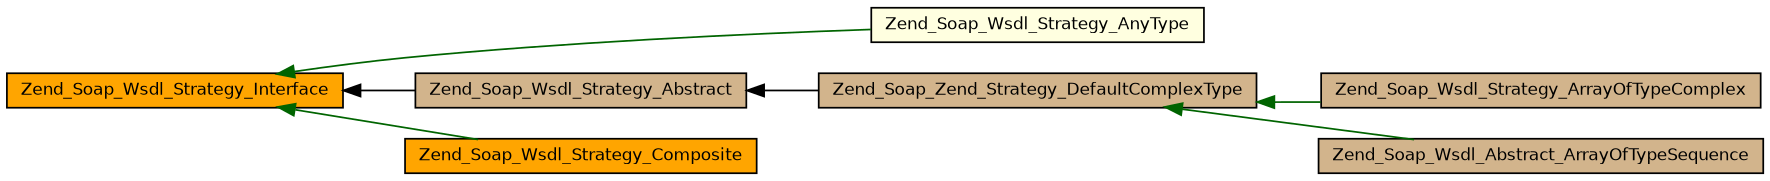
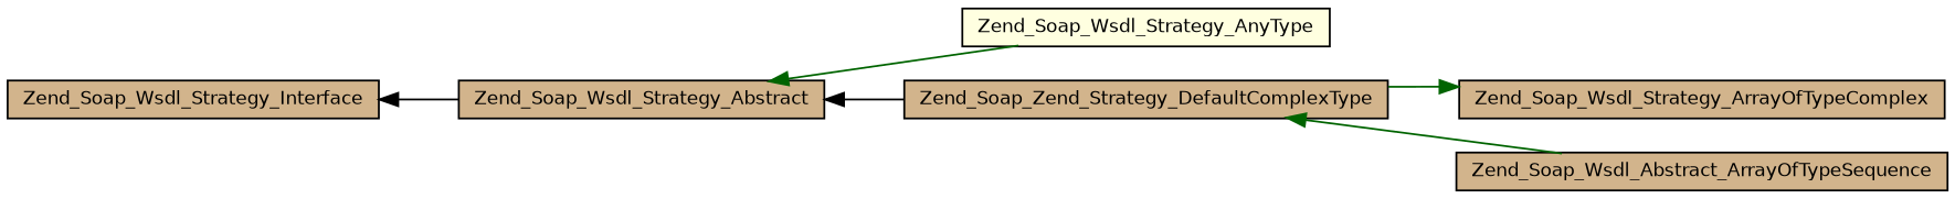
  digraph {
    rankdir=LR
    node [color=black fillcolor=tan fontname=Helvetica fontsize=10 shape=record style=filled]
    edge [color=darkgreen dir=back fontname=Helvetica fontsize=10 labelfontname=Helvetica labelfontsize=10 style=solid]
-   n1 [fillcolor=orange fontcolor=black height=0.2 label=Zend_Soap_Wsdl_Strategy_Interface width=0.4]
+   n1 [fontcolor=black height=0.2 label=Zend_Soap_Wsdl_Strategy_Interface width=0.4]
    n2 [height=0.2 label=Zend_Soap_Wsdl_Strategy_Abstract width=0.4]
    n3 [fillcolor=lightyellow height=0.2 label=Zend_Soap_Wsdl_Strategy_AnyType width=0.4]
-   n4 [fillcolor=orange height=0.2 label=Zend_Soap_Wsdl_Strategy_Composite width=0.4]
    n5 [height=0.2 label=Zend_Soap_Zend_Strategy_DefaultComplexType width=0.4]
    n6 [height=0.2 label=Zend_Soap_Wsdl_Strategy_ArrayOfTypeComplex width=0.4]
    n7 [height=0.2 label=Zend_Soap_Wsdl_Abstract_ArrayOfTypeSequence width=0.4]
    n1 -> n2 [color=black]
-   n1 -> n3
-   n1 -> n4
+   n2 -> n3
    n2 -> n5 [color=black]
-   n5 -> n6
+   n6 -> n5
    n5 -> n7
  }
